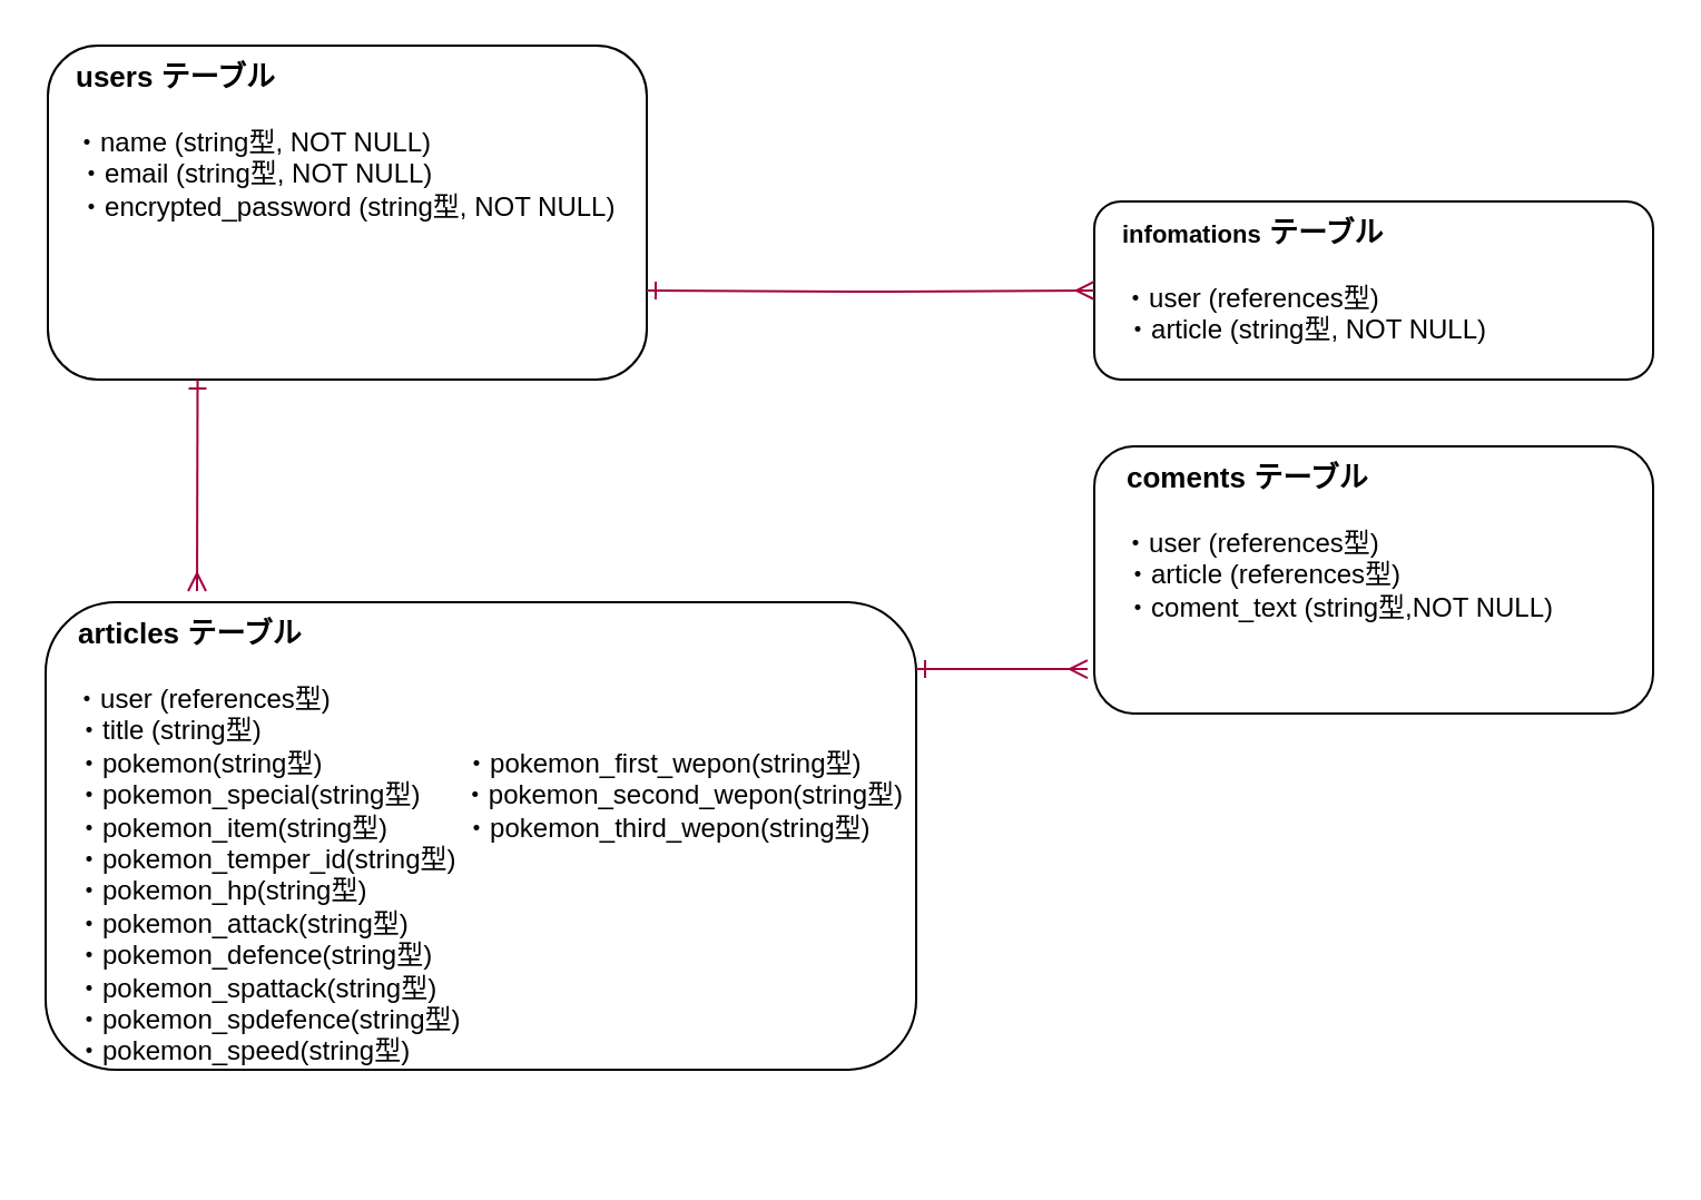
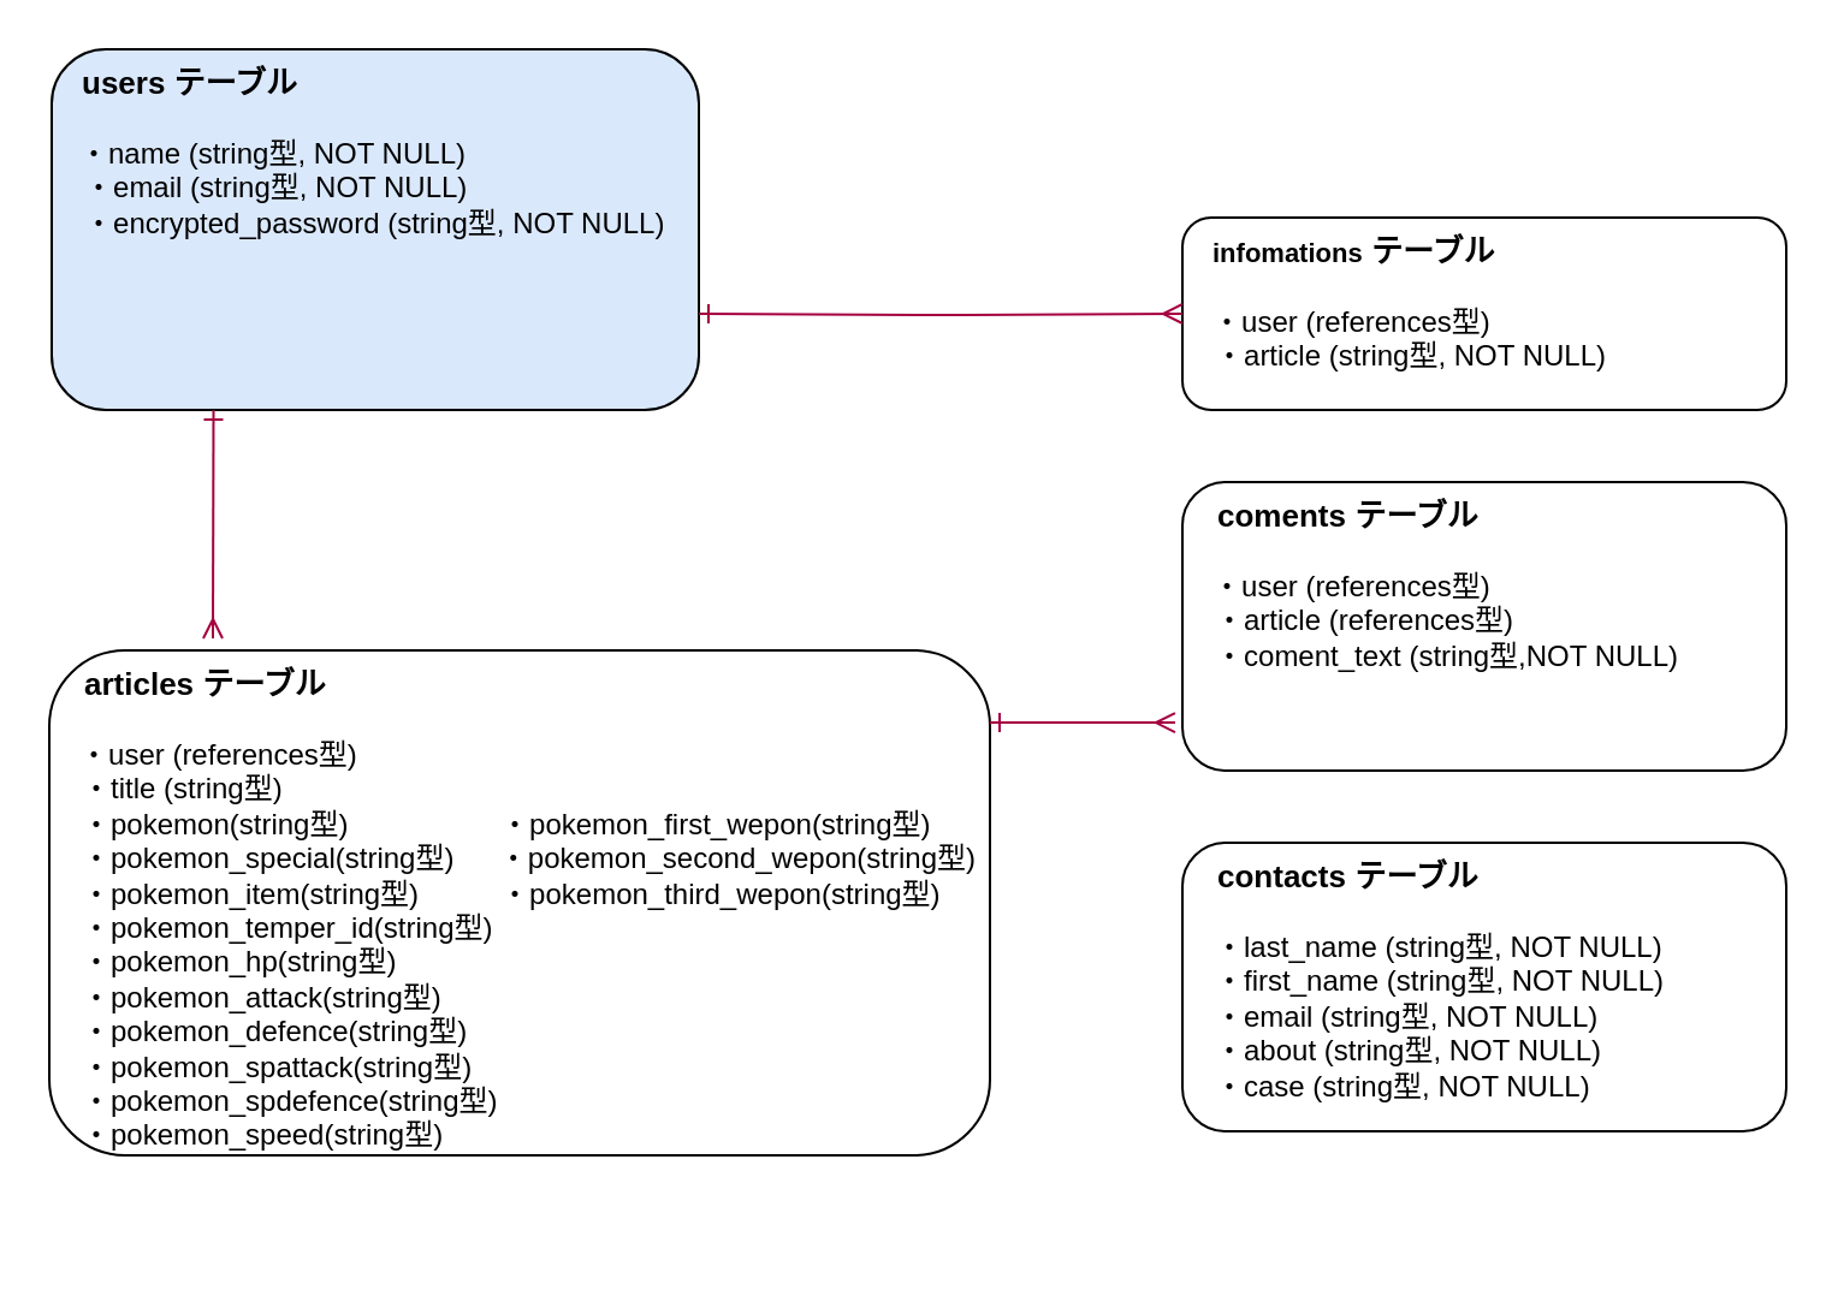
  <mxCell id="0" />
  <mxCell id="1" parent="0" />
- <mxCell id="2" value="&lt;font style=&quot;font-size: 12px&quot;&gt;&lt;span style=&quot;font-size: 11px&quot;&gt;　&lt;/span&gt;&lt;font style=&quot;font-size: 13px ; font-weight: bold&quot;&gt;&lt;font style=&quot;font-size: 13px&quot;&gt;users テーブル&lt;br&gt;&lt;/font&gt;&lt;/font&gt;&lt;font style=&quot;font-size: 10px&quot;&gt;　&lt;br&gt;　&lt;/font&gt;&lt;font style=&quot;font-size: 12px&quot;&gt;・name (string型, NOT NULL)&lt;br&gt;　・&lt;/font&gt;&lt;/font&gt;&lt;font style=&quot;font-size: 12px&quot;&gt;&lt;font style=&quot;font-size: 12px&quot;&gt;&lt;font style=&quot;font-size: 12px&quot;&gt;email (string型, NOT NULL)&lt;br&gt;&lt;/font&gt;　・&lt;/font&gt;&lt;/font&gt;&lt;font style=&quot;font-size: 12px&quot;&gt;&lt;font style=&quot;font-size: 12px&quot;&gt;&lt;font style=&quot;font-size: 12px&quot;&gt;encrypted_password (string型, NOT NULL)&lt;br&gt;　&lt;br&gt;&lt;/font&gt;&lt;span style=&quot;font-size: 11px&quot;&gt;　&lt;/span&gt;&lt;br&gt;&lt;span style=&quot;font-size: 11px&quot;&gt;　&lt;/span&gt;&lt;/font&gt;&lt;br&gt;&lt;/font&gt;" style="whiteSpace=wrap;html=1;verticalAlign=top;align=left;fontFamily=Helvetica;rounded=1;" parent="1" vertex="1"><mxGeometry x="21" y="20" width="269" height="150" as="geometry" /></mxCell>
+ <mxCell id="2" value="&lt;font style=&quot;font-size: 12px&quot;&gt;&lt;span style=&quot;font-size: 11px&quot;&gt;　&lt;/span&gt;&lt;font style=&quot;font-size: 13px ; font-weight: bold&quot;&gt;&lt;font style=&quot;font-size: 13px&quot;&gt;users テーブル&lt;br&gt;&lt;/font&gt;&lt;/font&gt;&lt;font style=&quot;font-size: 10px&quot;&gt;　&lt;br&gt;　&lt;/font&gt;&lt;font style=&quot;font-size: 12px&quot;&gt;・name (string型, NOT NULL)&lt;br&gt;　・&lt;/font&gt;&lt;/font&gt;&lt;font style=&quot;font-size: 12px&quot;&gt;&lt;font style=&quot;font-size: 12px&quot;&gt;&lt;font style=&quot;font-size: 12px&quot;&gt;email (string型, NOT NULL)&lt;br&gt;&lt;/font&gt;　・&lt;/font&gt;&lt;/font&gt;&lt;font style=&quot;font-size: 12px&quot;&gt;&lt;font style=&quot;font-size: 12px&quot;&gt;&lt;font style=&quot;font-size: 12px&quot;&gt;encrypted_password (string型, NOT NULL)&lt;br&gt;　&lt;br&gt;&lt;/font&gt;&lt;span style=&quot;font-size: 11px&quot;&gt;　&lt;/span&gt;&lt;br&gt;&lt;span style=&quot;font-size: 11px&quot;&gt;　&lt;/span&gt;&lt;/font&gt;&lt;br&gt;&lt;/font&gt;" style="whiteSpace=wrap;html=1;verticalAlign=top;align=left;fontFamily=Helvetica;rounded=1;fillColor=#dae8fc;" parent="1" vertex="1"><mxGeometry x="21" y="20" width="269" height="150" as="geometry" /></mxCell>
  <mxCell id="3" value="&lt;font style=&quot;font-size: 12px&quot;&gt;&lt;b&gt;&lt;span style=&quot;font-size: 11px&quot;&gt;　infomations&lt;/span&gt;&lt;font style=&quot;font-size: 13px&quot;&gt;&amp;nbsp;&lt;/font&gt;&lt;font style=&quot;font-size: 13px&quot;&gt;&lt;font style=&quot;font-size: 13px&quot;&gt;テーブル&lt;br&gt;&lt;/font&gt;&lt;/font&gt;&lt;/b&gt;&lt;font style=&quot;font-size: 12px&quot;&gt;&lt;br&gt;&lt;span style=&quot;font-size: 11px&quot;&gt;　&lt;/span&gt;&lt;font style=&quot;font-size: 12px&quot;&gt;・&lt;font style=&quot;font-size: 12px&quot;&gt;&lt;span&gt;user (references型)&lt;br&gt;&lt;/span&gt;&lt;/font&gt;　&lt;font style=&quot;font-size: 12px&quot;&gt;&lt;span&gt;・article&amp;nbsp;&lt;/span&gt;&lt;/font&gt;(string型, NOT NULL)&lt;br&gt;　&lt;/font&gt;&lt;/font&gt;&lt;/font&gt;&lt;font style=&quot;font-size: 12px&quot;&gt;&lt;font style=&quot;font-size: 12px&quot;&gt;&lt;br&gt;　&lt;br&gt;　&lt;br&gt;　&lt;/font&gt;&lt;br&gt;&lt;/font&gt;" style="whiteSpace=wrap;html=1;verticalAlign=top;align=left;fontFamily=Helvetica;rounded=1;" parent="1" vertex="1"><mxGeometry x="491" y="90" width="251" height="80" as="geometry" /></mxCell>
+ <mxCell id="4" value="&lt;font style=&quot;font-size: 12px&quot;&gt;&lt;b style=&quot;font-size: 13px&quot;&gt;&lt;span&gt;　contacts&lt;/span&gt;&lt;font style=&quot;font-size: 13px&quot;&gt;&amp;nbsp;&lt;/font&gt;&lt;font style=&quot;font-size: 13px&quot;&gt;&lt;font style=&quot;font-size: 13px&quot;&gt;テーブル&lt;br&gt;&lt;/font&gt;&lt;/font&gt;&lt;/b&gt;&lt;font style=&quot;font-size: 12px&quot;&gt;&lt;font style=&quot;font-size: 12px&quot;&gt;&lt;font style=&quot;font-size: 12px&quot;&gt;&lt;span&gt;&lt;br&gt;　・last&lt;/span&gt;_name (string型, NOT NULL)&lt;span&gt;&lt;br&gt;&lt;/span&gt;&lt;/font&gt;　&lt;font style=&quot;font-size: 12px&quot;&gt;&lt;span&gt;・first_name&amp;nbsp;&lt;/span&gt;&lt;/font&gt;(string型, NOT NULL)&lt;br&gt;　・email (string型, NOT NULL)&lt;br&gt;　・about (string型, NOT NULL)&lt;/font&gt;&lt;/font&gt;&lt;/font&gt;&lt;font style=&quot;font-size: 12px&quot;&gt;&lt;font style=&quot;font-size: 12px&quot;&gt;&lt;br&gt;　・case (string型, NOT NULL)&lt;br&gt;　&lt;br&gt;　&lt;/font&gt;&lt;br&gt;&lt;/font&gt;" style="whiteSpace=wrap;html=1;verticalAlign=top;align=left;fontFamily=Helvetica;rounded=1;" parent="1" vertex="1"><mxGeometry x="491" y="350" width="251" height="120" as="geometry" /></mxCell>
  <mxCell id="5" value="&lt;font style=&quot;font-size: 12px&quot;&gt;&lt;b style=&quot;font-size: 13px&quot;&gt;&lt;span&gt;　coments&lt;/span&gt;&lt;font style=&quot;font-size: 13px&quot;&gt;&amp;nbsp;&lt;/font&gt;&lt;font style=&quot;font-size: 13px&quot;&gt;&lt;font style=&quot;font-size: 13px&quot;&gt;テーブル&lt;br&gt;&lt;/font&gt;&lt;/font&gt;&lt;/b&gt;&lt;font style=&quot;font-size: 12px&quot;&gt;&lt;br&gt;&lt;span style=&quot;font-size: 11px&quot;&gt;　&lt;/span&gt;&lt;font style=&quot;font-size: 12px&quot;&gt;・&lt;font style=&quot;font-size: 12px&quot;&gt;&lt;span&gt;user (references型)&lt;br&gt;&lt;span&gt;&lt;/span&gt;&lt;/span&gt;　・article&amp;nbsp;(references型)&lt;span&gt;&lt;br&gt;&lt;/span&gt;&lt;/font&gt;　&lt;font style=&quot;font-size: 12px&quot;&gt;&lt;span&gt;・coment_text&amp;nbsp;&lt;/span&gt;&lt;/font&gt;(string型,NOT NULL)&lt;br&gt;　&lt;br&gt;　&lt;/font&gt;&lt;/font&gt;&lt;/font&gt;&lt;font style=&quot;font-size: 12px&quot;&gt;&lt;font style=&quot;font-size: 12px&quot;&gt;&lt;br&gt;　&lt;br&gt;　&lt;br&gt;　&lt;/font&gt;&lt;br&gt;&lt;/font&gt;" style="whiteSpace=wrap;html=1;verticalAlign=top;align=left;fontFamily=Helvetica;rounded=1;" parent="1" vertex="1"><mxGeometry x="491" y="200" width="251" height="120" as="geometry" /></mxCell>
  <mxCell id="6" style="edgeStyle=none;rounded=1;sketch=0;orthogonalLoop=1;jettySize=auto;html=1;entryX=0.25;entryY=1;entryDx=0;entryDy=0;endArrow=ERone;endFill=0;startArrow=ERmany;startFill=0;fillColor=#d80073;strokeColor=#A50040;" edge="1" parent="1" target="2"><mxGeometry relative="1" as="geometry"><mxPoint x="86" y="180" as="targetPoint" /><mxPoint x="88" y="265" as="sourcePoint" /></mxGeometry></mxCell>
  <mxCell id="7" value="&lt;font style=&quot;font-size: 12px&quot;&gt;&lt;b style=&quot;font-size: 13px&quot;&gt;&lt;font style=&quot;font-size: 13px&quot;&gt;　articles&amp;nbsp;&lt;/font&gt;&lt;font style=&quot;font-size: 13px&quot;&gt;&lt;font style=&quot;font-size: 13px&quot;&gt;テーブル&lt;br&gt;&lt;/font&gt;&lt;/font&gt;&lt;/b&gt;&lt;font style=&quot;font-size: 12px&quot;&gt;&lt;br&gt;&lt;span style=&quot;font-size: 11px&quot;&gt;　&lt;/span&gt;&lt;font style=&quot;font-size: 12px&quot;&gt;・&lt;font style=&quot;font-size: 12px&quot;&gt;&lt;span&gt;user (references型)&lt;br&gt;&lt;/span&gt;&lt;/font&gt;　・title (string型)&lt;br&gt;　・pokemon(string型)　　　　　 ・pokemon_first_wepon(string型)&lt;br&gt;　・pokemon_special(string型)　&amp;nbsp; ・pokemon_second_wepon(string型)&lt;br&gt;　・pokemon_item(string型)　　&amp;nbsp; &amp;nbsp;・pokemon_third_wepon(string型)&lt;br&gt;　・pokemon_temper_id(string型)&lt;br&gt;　・pokemon_hp(string型)&lt;br&gt;　・pokemon_attack(string型)&lt;br&gt;　・pokemon_defence(string型)&lt;br&gt;　・pokemon_spattack(string型)&lt;br&gt;　・pokemon_spdefence(string型)&lt;br&gt;　・pokemon_speed(string型)&lt;br&gt;　&lt;/font&gt;&lt;/font&gt;&lt;/font&gt;&lt;font style=&quot;font-size: 12px&quot;&gt;&lt;font style=&quot;font-size: 12px&quot;&gt;&lt;br&gt;　&lt;br&gt;　&lt;br&gt;　&lt;/font&gt;&lt;br&gt;&lt;/font&gt;" style="whiteSpace=wrap;html=1;verticalAlign=top;align=left;fontFamily=Helvetica;rounded=1;" parent="1" vertex="1"><mxGeometry x="20" y="270" width="391" height="210" as="geometry" /></mxCell>
  <mxCell id="8" style="edgeStyle=orthogonalEdgeStyle;orthogonalLoop=1;jettySize=auto;html=1;startArrow=ERone;startFill=0;endArrow=ERmany;endFill=0;entryX=0;entryY=0.5;entryDx=0;entryDy=0;fillColor=#d80073;strokeColor=#A50040;" edge="1" parent="1" target="3"><mxGeometry relative="1" as="geometry"><mxPoint x="475.984" y="130.04" as="targetPoint" /><Array as="points" /><mxPoint x="290" y="130" as="sourcePoint" /></mxGeometry></mxCell>
  <mxCell id="9" style="edgeStyle=orthogonalEdgeStyle;orthogonalLoop=1;jettySize=auto;html=1;startArrow=ERone;startFill=0;endArrow=ERmany;endFill=0;entryX=-0.016;entryY=0.364;entryDx=0;entryDy=0;entryPerimeter=0;exitX=1;exitY=0.143;exitDx=0;exitDy=0;exitPerimeter=0;fillColor=#d80073;strokeColor=#A50040;" edge="1" parent="1" source="7"><mxGeometry relative="1" as="geometry"><mxPoint x="487.984" y="300.04" as="targetPoint" /><Array as="points" /><mxPoint x="421" y="300" as="sourcePoint" /></mxGeometry></mxCell>
